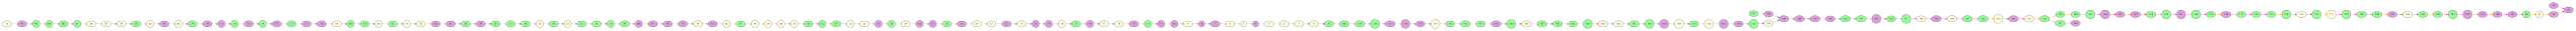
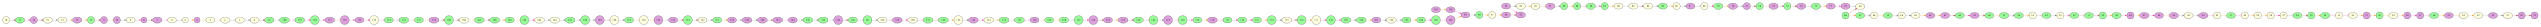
  strict digraph {
    fontname=Ubuntu
    rankdir=LR
    node [d=92 fillcolor=palegreen fontname=Ubuntu shape=circle style=filled]
    edge [arrowhead=vee color=darkorange fontname=Ubuntu w=0]
    0 [d=47 fillcolor=lightyellow shape=octagon]
    vh [d=0 shape=octagon]
    180 [d=21 shape=octagon]
    179 [d=37 shape=octagon]
    1 [d=22 fillcolor=lightyellow shape=octagon]
    2 [d=5 fillcolor=lightyellow shape=octagon]
    3 [d=19 fillcolor=lightyellow shape=ellipse]
    4 [d=90 fillcolor=plum]
    5 [d=74 fillcolor=lightyellow]
    6 [d=82 fillcolor=lightyellow shape=ellipse]
    7 [d=25 fillcolor=plum shape=octagon]
    8 [d=17 fillcolor=plum]
    9 [d=100 fillcolor=lightyellow shape=ellipse]
    10 [d=22 fillcolor=plum]
    11 [d=29 fillcolor=plum]
    12 [d=98]
    13 [d=3 fillcolor=plum shape=octagon]
    14 [d=21 fillcolor=lightyellow shape=ellipse]
    15 [d=40 fillcolor=lightyellow shape=octagon]
    16 [d=39 fillcolor=plum]
    17 [shape=octagon]
    18 [d=28 fillcolor=lightyellow]
    19 [d=40 fillcolor=plum]
    20 [fillcolor=plum]
    21 [d=12 fillcolor=lightyellow shape=octagon]
    22 [d=1 fillcolor=plum shape=ellipse]
    23 [d=67 fillcolor=lightyellow shape=ellipse]
    24 [d=21 fillcolor=lightyellow shape=octagon]
    25 [d=68 fillcolor=plum shape=ellipse]
    26 [d=45 shape=ellipse]
    27 [d=19 fillcolor=plum]
    28 [d=93 fillcolor=plum]
    29 [d=24 fillcolor=lightyellow shape=octagon]
    30 [d=16]
    31 [d=100 fillcolor=plum]
    32 [fillcolor=lightyellow shape=ellipse]
    33 [d=91 fillcolor=lightyellow]
    34 [d=58 shape=octagon]
    35 [d=99]
    36 [d=65 shape=ellipse]
    37 [d=26 fillcolor=lightyellow]
    38 [d=94 fillcolor=lightyellow]
    39 [d=36 fillcolor=lightyellow]
    40 [d=78 fillcolor=lightyellow]
    41 [d=57 shape=ellipse]
    42 [d=61 fillcolor=lightyellow]
    43 [d=5 fillcolor=plum shape=octagon]
    44 [d=64 fillcolor=lightyellow shape=octagon]
    45 [d=32 fillcolor=plum shape=octagon]
    46 [d=59 fillcolor=plum shape=ellipse]
    47 [d=31 fillcolor=plum shape=octagon]
    48 [d=25 fillcolor=plum]
    49 [d=24 shape=octagon]
    50 [d=77]
    51 [d=8 shape=ellipse]
    52 [d=67 shape=ellipse]
    53 [d=67 fillcolor=lightyellow]
    54 [d=74 shape=ellipse]
    55 [d=42 fillcolor=lightyellow]
    56 [d=97 shape=ellipse]
    57 [d=57 shape=octagon]
    58 [d=95 shape=ellipse]
    59 [d=75 fillcolor=plum shape=ellipse]
    60 [d=17 shape=ellipse]
    61 [d=12 fillcolor=plum shape=ellipse]
    62 [d=68 fillcolor=plum shape=ellipse]
    63 [d=34 fillcolor=lightyellow shape=ellipse]
    64 [d=10 fillcolor=lightyellow]
    65 [d=91 shape=ellipse]
    66 [d=100 fillcolor=lightyellow]
    67 [d=23 shape=ellipse]
    68 [d=77]
    69 [d=8 fillcolor=lightyellow shape=octagon]
    70 [d=27 fillcolor=plum shape=octagon]
    71 [d=18 fillcolor=plum shape=ellipse]
    72 [d=78 shape=octagon]
    73 [d=18 fillcolor=plum shape=octagon]
    74 [d=14]
    75 [d=33 fillcolor=plum shape=octagon]
    76 [d=86]
    77 [d=99 fillcolor=plum]
    78 [d=29 fillcolor=plum shape=octagon]
    79 [d=58 shape=octagon]
    80 [d=70 fillcolor=lightyellow]
    81 [d=56 fillcolor=plum shape=ellipse]
    82 [d=68 fillcolor=lightyellow]
    83 [d=24 shape=ellipse]
    84 [fillcolor=lightyellow shape=ellipse]
    85 [d=70 fillcolor=lightyellow shape=ellipse]
    86 [d=19 fillcolor=lightyellow shape=ellipse]
    87 [d=91]
    88 [d=17 shape=octagon]
    89 [d=26]
    90 [d=94]
    91 [d=17 fillcolor=plum shape=octagon]
    92 [d=39 fillcolor=lightyellow shape=octagon]
+   93 [d=81 fillcolor=lightyellow shape=octagon]
    94 [d=7 fillcolor=plum shape=ellipse]
    95 [d=35 fillcolor=plum shape=octagon]
    96 [d=11 fillcolor=plum shape=ellipse]
    97 [d=35 fillcolor=lightyellow]
    98 [d=37]
    99 [d=29 fillcolor=plum shape=ellipse]
    100 [d=96 fillcolor=plum shape=ellipse]
    101 [d=85 fillcolor=plum shape=ellipse]
    102 [d=30 fillcolor=plum]
    103 [d=44]
    104 [d=88 shape=ellipse]
    105 [d=66 shape=ellipse]
    106 [d=66 fillcolor=lightyellow shape=octagon]
    107 [d=52 fillcolor=plum shape=ellipse]
    108 [d=59 shape=octagon]
    109 [d=16 shape=octagon]
    110 [d=86]
    111 [d=43 fillcolor=lightyellow]
    112 [d=87]
    113 [d=14 fillcolor=lightyellow shape=octagon]
    114 [d=97]
    115 [d=54 shape=ellipse]
    116 [shape=ellipse]
    117 [d=78 shape=ellipse]
    118 [d=59 fillcolor=plum shape=octagon]
    119 [d=64 shape=ellipse]
    120 [d=74]
    121 [d=49 fillcolor=plum]
    122 [d=65]
    123 [d=18 shape=octagon]
    124 [d=90 fillcolor=plum shape=octagon]
    125 [d=33 fillcolor=plum shape=ellipse]
    126 [d=6 fillcolor=plum]
    127 [d=77]
    128 [d=24 shape=ellipse]
    129 [d=96 shape=ellipse]
    130 [d=43 fillcolor=plum shape=ellipse]
    131 [d=59 shape=octagon]
    132 [d=66 shape=octagon]
    133 [d=95 fillcolor=lightyellow shape=octagon]
    134 [d=37 fillcolor=plum shape=octagon]
    135 [d=23 fillcolor=lightyellow]
    136 [d=1 shape=octagon]
    137 [d=74 shape=octagon]
    138 [d=37 fillcolor=lightyellow shape=octagon]
    139 [d=63 fillcolor=plum shape=octagon]
    140 [d=100 fillcolor=lightyellow shape=ellipse]
    141 [d=59]
    142 [d=51 shape=ellipse]
    143 [d=18 fillcolor=plum]
    144 [d=54 shape=octagon]
    145 [d=63 shape=octagon]
    146 [d=23 fillcolor=plum shape=ellipse]
    147 [d=6 fillcolor=plum shape=octagon]
    148 [d=9 fillcolor=plum shape=octagon]
    149 [d=98 fillcolor=plum shape=octagon]
    150 [d=21 fillcolor=plum shape=ellipse]
    151 [d=75 shape=ellipse]
    152 [d=24 fillcolor=lightyellow shape=ellipse]
    153 [d=22]
    154 [d=48 fillcolor=plum shape=ellipse]
    155 [d=75 fillcolor=plum]
    156 [d=86 fillcolor=lightyellow]
    157 [d=55 shape=ellipse]
    158 [d=26 fillcolor=lightyellow]
    159 [d=27 fillcolor=plum]
    160 [d=48]
    161 [d=77 shape=octagon]
    162 [d=31 fillcolor=lightyellow shape=octagon]
    n167 [d=45 fillcolor=lightyellow label=563 shape=octagon]
    164 [d=12]
    165 [d=86 shape=ellipse]
    166 [d=89 shape=octagon]
    167 [d=18 shape=octagon]
    168 [d=10 fillcolor=lightyellow shape=octagon]
    169 [d=51]
    170 [d=72 fillcolor=plum shape=octagon]
    171 [d=27 shape=ellipse]
    172 [d=89 shape=octagon]
    173 [d=50 shape=ellipse]
    174 [fillcolor=lightyellow]
    175 [d=42 fillcolor=plum shape=ellipse]
    176 [d=100 fillcolor=plum]
    177 [d=73 fillcolor=plum shape=octagon]
    178 [d=84]
    0 -> vh [color=brown w=181]
    vh -> 180 [arrowhead=odot color=gray40]
    180 -> 179 [arrowhead=odot color=deeppink]
    179 -> 178 [color=deeppink]
    1 -> 0 [color=gray40]
    2 -> 1 [arrowhead=odot color=gray40]
    3 -> 2 [arrowhead=odot]
    4 -> 3 [arrowhead=odot]
    5 -> 4 [arrowhead=normal]
    6 -> 5 [arrowhead=odot color=brown]
    7 -> 6 [arrowhead=odot color=deeppink]
    8 -> 7 [arrowhead=normal color=brown]
    9 -> 8 [color=deeppink]
    10 -> 9 [arrowhead=normal color=gray40]
    11 -> 10 [arrowhead=odot]
    12 -> 11 [color=brown]
    13 -> 12
    14 -> 13
    15 -> 14 [arrowhead=normal color=gray40]
    16 -> 15 [color=brown]
    17 -> 16 [color=deeppink]
    18 -> 17 [color=brown]
-   19 -> 18 [arrowhead=normal]
    20 -> 19 [arrowhead=normal color=brown]
    21 -> 20 [arrowhead=normal color=brown]
    22 -> 21 [arrowhead=normal color=gray40]
    23 -> 22 [arrowhead=odot color=gray40]
    24 -> 23 [arrowhead=normal]
    25 -> 24 [arrowhead=odot]
    26 -> 25
    27 -> 26 [arrowhead=odot color=deeppink]
    28 -> 27 [color=deeppink]
    29 -> 28
    30 -> 29 [arrowhead=odot]
    31 -> 30 [arrowhead=normal]
    32 -> 31 [arrowhead=normal]
    33 -> 32 [arrowhead=odot color=deeppink]
    34 -> 33 [arrowhead=odot color=brown]
    35 -> 34 [arrowhead=normal]
    36 -> 35 [color=brown]
    37 -> 36 [arrowhead=odot color=gray40]
    38 -> 37 [arrowhead=normal color=deeppink]
    39 -> 38
    40 -> 39
    41 -> 40 [arrowhead=odot color=deeppink]
    42 -> 41 [arrowhead=odot]
    43 -> 42 [arrowhead=odot color=deeppink]
    44 -> 43 [color=gray40]
    45 -> 44 [color=gray40]
    46 -> 45 [arrowhead=odot]
    47 -> 46 [arrowhead=normal color=deeppink]
    48 -> 47
    49 -> 48 [arrowhead=normal color=deeppink]
    50 -> 49 [arrowhead=normal]
    51 -> 50 [color=brown]
    52 -> 51 [arrowhead=odot color=brown]
    53 -> 52 [color=deeppink]
    54 -> 53 [arrowhead=normal color=gray40]
    55 -> 54 [arrowhead=odot color=brown]
    56 -> 55
    57 -> 56 [color=gray40]
    58 -> 57 [arrowhead=odot]
    59 -> 58 [color=brown]
    60 -> 59 [arrowhead=normal color=deeppink]
    61 -> 60 [arrowhead=normal color=brown]
    62 -> 61 [arrowhead=normal]
    63 -> 62 [arrowhead=normal]
    64 -> 63 [arrowhead=normal color=gray40]
    65 -> 64 [color=gray40]
    66 -> 65 [arrowhead=odot]
    67 -> 66 [color=gray40]
    68 -> 67 [arrowhead=normal]
-   69 -> 68 [arrowhead=normal color=brown]
+   68 -> 69 [arrowhead=normal color=brown]
    70 -> 69 [arrowhead=odot color=gray40]
    71 -> 70 [arrowhead=normal color=deeppink]
    72 -> 71
    73 -> 72 [arrowhead=odot color=gray40]
    74 -> 73 [arrowhead=normal color=brown]
    75 -> 74 [color=brown]
    76 -> 75 [arrowhead=odot]
    77 -> 76 [arrowhead=normal color=brown]
    78 -> 77 [color=gray40]
    79 -> 78
    80 -> 79 [arrowhead=normal color=deeppink]
    81 -> 80 [arrowhead=odot color=gray40]
    82 -> 81 [color=gray40]
    83 -> 82
    84 -> 83 [color=gray40]
    85 -> 84 [arrowhead=normal color=brown]
    86 -> 85 [arrowhead=odot color=gray40]
    87 -> 86 [arrowhead=normal]
    88 -> 87 [arrowhead=normal color=deeppink]
    89 -> 88 [arrowhead=odot color=brown]
    90 -> 89
    91 -> 90 [arrowhead=normal color=gray40]
    92 -> 91 [arrowhead=odot]
+   93 -> 92 [arrowhead=normal]
+   94 -> 93 [arrowhead=normal color=gray40]
    94 -> 95 [arrowhead=normal color=deeppink]
    96 -> 95 [arrowhead=normal color=brown]
    97 -> 96
    98 -> 97 [arrowhead=normal]
    99 -> 98 [color=gray40]
    100 -> 99 [arrowhead=normal color=deeppink]
    101 -> 100 [arrowhead=normal]
-   102 -> 101
+   102 -> 99
    103 -> 102 [arrowhead=odot color=deeppink]
    104 -> 103 [arrowhead=normal color=deeppink]
    105 -> 104
    106 -> 105 [color=gray40]
    107 -> 106 [arrowhead=normal color=gray40]
    108 -> 107
    109 -> 108 [arrowhead=normal color=gray40]
    110 -> 109 [arrowhead=normal color=deeppink]
    111 -> 110 [arrowhead=normal color=deeppink]
    112 -> 111
    113 -> 112 [arrowhead=normal color=brown]
    114 -> 113 [color=gray40]
    115 -> 114
    116 -> 115 [arrowhead=normal color=deeppink]
    117 -> 116 [color=deeppink]
    118 -> 117 [arrowhead=odot color=deeppink]
    119 -> 118 [arrowhead=normal]
    120 -> 119 [color=deeppink]
    121 -> 120 [arrowhead=odot color=deeppink]
    122 -> 121 [color=gray40]
    123 -> 122 [arrowhead=odot color=deeppink]
    124 -> 123 [color=brown]
    125 -> 124 [arrowhead=normal]
    126 -> 125 [color=brown]
    127 -> 126 [arrowhead=normal color=deeppink]
    128 -> 127 [arrowhead=odot color=gray40]
    129 -> 128 [arrowhead=odot]
-   132 -> 129 [arrowhead=odot]
+   130 -> 129 [arrowhead=odot]
    131 -> 130 [arrowhead=odot color=deeppink]
    132 -> 131 [arrowhead=odot color=gray40]
    133 -> 132 [arrowhead=normal]
    134 -> 133 [arrowhead=normal color=deeppink]
    135 -> 134 [arrowhead=normal color=gray40]
    136 -> 135 [arrowhead=normal]
    137 -> 136 [arrowhead=odot color=brown]
    138 -> 137 [arrowhead=odot color=deeppink]
    139 -> 138 [arrowhead=normal color=deeppink]
    140 -> 139 [arrowhead=odot color=brown]
    141 -> 140 [color=gray40]
    142 -> 141 [arrowhead=odot color=gray40]
    143 -> 142 [arrowhead=normal color=brown]
    144 -> 143 [arrowhead=odot color=gray40]
    145 -> 144 [color=gray40]
    146 -> 145 [color=gray40]
    147 -> 146 [arrowhead=odot color=deeppink]
    148 -> 147 [arrowhead=normal color=brown]
    149 -> 148 [arrowhead=normal color=gray40]
    150 -> 149 [arrowhead=normal color=gray40]
    151 -> 150
-   152 -> 149 [color=gray40]
+   152 -> 151 [color=gray40]
    153 -> 152 [color=brown]
    154 -> 153 [color=brown]
    155 -> 154 [arrowhead=odot color=gray40]
    156 -> 155 [arrowhead=odot]
    157 -> 156 [arrowhead=odot]
    158 -> 157 [color=gray40]
    159 -> 158 [arrowhead=odot color=brown]
    160 -> 159 [arrowhead=normal color=gray40]
    161 -> 160 [color=gray40]
    162 -> 161 [color=gray40]
    n167 -> 162 [arrowhead=normal color=gray40]
    164 -> n167 [color=deeppink]
    165 -> 164 [arrowhead=odot]
    166 -> 165 [arrowhead=normal]
    167 -> 166 [color=brown]
    168 -> 167 [arrowhead=odot]
    169 -> 168 [color=brown]
    170 -> 169 [color=brown]
    171 -> 170 [arrowhead=odot]
    172 -> 171 [arrowhead=odot]
    173 -> 172 [arrowhead=odot color=deeppink]
    174 -> 173 [arrowhead=odot color=deeppink]
    175 -> 174 [color=deeppink]
    176 -> 175 [arrowhead=normal color=deeppink]
    177 -> 176 [arrowhead=odot]
    178 -> 177 [arrowhead=normal color=deeppink]
  }
